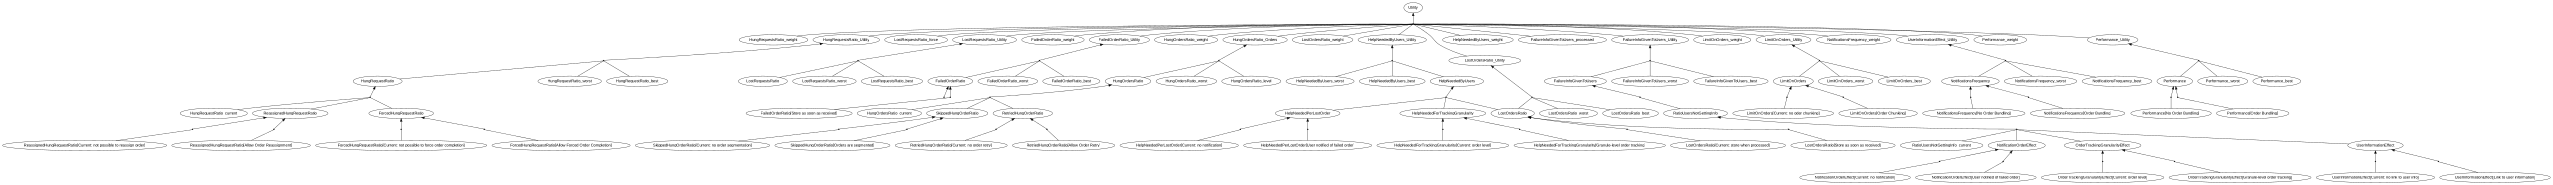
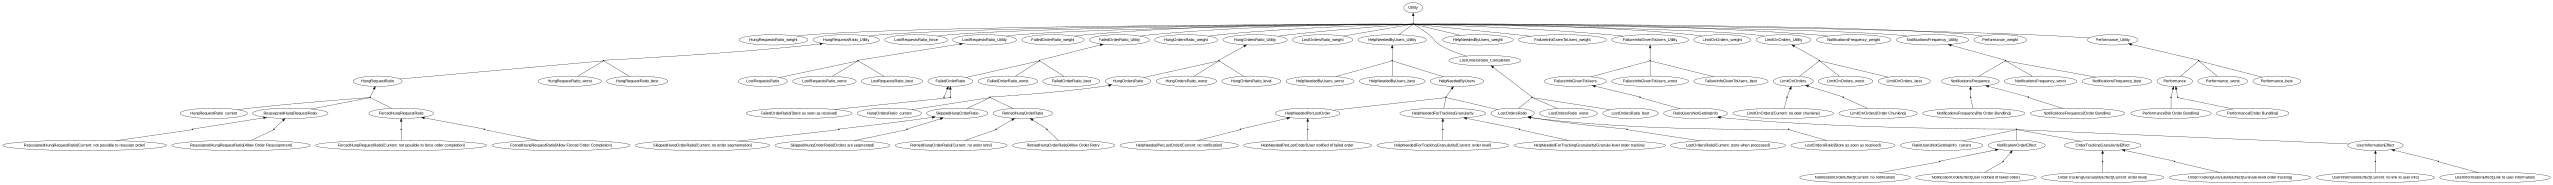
  digraph {
    fontname="Liberation Sans"
    rankdir=BT
    node [fontname="Liberation Sans" shape=oval]
    edge [fontname="Liberation Sans" dir=none]
    AndRef43 [shape=point]
    HungRequestsRatio_weight
    Utility
    AndRef4 [shape=point]
    HungRequestRatio_current
    HungRequestRatio
    AndRef0 [shape=point]
    ReassignedHungRequestRatio
    "ReassignedHungRequestRatio[Current: not possible to reassign order]" [shape=""]
    AndRef1 [shape=point]
    "ReassignedHungRequestRatio[Allow Order Reassignment]" [shape=""]
    AndRef2 [shape=point]
    ForcedHungRequestRatio
    "ForcedHungRequestRatio[Current: not possible to force order completion]" [shape=""]
    AndRef3 [shape=point]
    "ForcedHungRequestRatio[Allow Forced Order Completion]" [shape=""]
    AndRef5 [shape=point]
    HungRequestsRatio_Utility
    HungRequestRatio_worst
    HungRequestRatio_best
    n21 [label=LostRequestsRatio_force]
    AndRef6 [shape=point]
    LostRequestsRatio
    LostRequestsRatio_Utility
    LostRequestsRatio_worst
    LostRequestsRatio_best
    FailedOrderRatio_weight
    AndRef7 [shape=point]
    FailedOrderRatio
    AndRef9 [shape=point]
    FailedOrderRatio_Utility
    AndRef8 [shape=point]
    "FailedOrderRatio[Store as soon as received]" [shape=""]
    FailedOrderRatio_worst
    FailedOrderRatio_best
    HungOrdersRatio_weight
    AndRef14 [shape=point]
    HungOrdersRatio_current
    HungOrdersRatio
    AndRef10 [shape=point]
    SkippedHungOrderRatio
    "SkippedHungOrderRatio[Current: no order segmentation]" [shape=""]
    AndRef11 [shape=point]
    "SkippedHungOrderRatio[Orders are segmented]" [shape=""]
    AndRef12 [shape=point]
    RetriedHungOrderRatio
    "RetriedHungOrderRatio[Current: no order retry]" [shape=""]
    AndRef13 [shape=point]
    "RetriedHungOrderRatio[Allow Order Retry]" [shape=""]
    AndRef15 [shape=point]
-   HungOrdersRatio_Utility [label=HungOrdersRatio_Orders]
+   HungOrdersRatio_Utility
    HungOrdersRatio_worst
    n53 [label=HungOrdersRatio_level]
    LostOrdersRatio_weight
    AndRef16 [shape=point]
    LostOrdersRatio
    AndRef18 [shape=point]
    AndRef23 [shape=point]
-   LostOrdersRatio_Utility
+   LostOrdersRatio_Utility [label=LostOrdersRatio_Completion]
    HelpNeededByUsers
    "LostOrdersRatio[Current: store when processed]" [shape=""]
    AndRef17 [shape=point]
    "LostOrdersRatio[Store as soon as received]" [shape=""]
    LostOrdersRatio_worst
    LostOrdersRatio_best
    HelpNeededByUsers_weight
    AndRef19 [shape=point]
    HelpNeededPerLostOrder
    "HelpNeededPerLostOrder[Current: no notification]" [shape=""]
    AndRef20 [shape=point]
    "HelpNeededPerLostOrder[User notified of failed order]" [shape=""]
    AndRef21 [shape=point]
    HelpNeededForTrackingGranularity
    "HelpNeededForTrackingGranularity[Current: order level]" [shape=""]
    AndRef22 [shape=point]
    "HelpNeededForTrackingGranularity[Granule-level order tracking]" [shape=""]
    AndRef24 [shape=point]
    HelpNeededByUsers_Utility
    HelpNeededByUsers_worst
    HelpNeededByUsers_best
-   FailureInfoGivenToUsers_weight [label=FailureInfoGivenToUsers_processed]
+   FailureInfoGivenToUsers_weight
    AndRef31 [shape=point]
    RatioUsersNotGettingInfo_current
    RatioUsersNotGettingInfo
    AndRef25 [shape=point]
    NotificationOrderEffect
    "NotificationOrderEffect[Current: no notification]" [shape=""]
    AndRef26 [shape=point]
    "NotificationOrderEffect[User notified of failed order]" [shape=""]
    AndRef27 [shape=point]
    OrderTrackingGranularityEffect
    "OrderTrackingGranularityEffect[Current: order level]" [shape=""]
    AndRef28 [shape=point]
    "OrderTrackingGranularityEffect[Granule-level order tracking]" [shape=""]
    AndRef29 [shape=point]
    UserInformationEffect
    "UserInformationEffect[Current: no link to user info]" [shape=""]
    AndRef30 [shape=point]
    "UserInformationEffect[Link to user information]" [shape=""]
    AndRef32 [shape=point]
    FailureInfoGivenToUsers
    AndRef33 [shape=point]
    FailureInfoGivenToUsers_Utility
    FailureInfoGivenToUsers_worst
    FailureInfoGivenToUsers_best
    LimitOnOrders_weight
    AndRef34 [shape=point]
    LimitOnOrders
    AndRef36 [shape=point]
    LimitOnOrders_Utility
    "LimitOnOrders[Current: no oder chunking]" [shape=""]
    AndRef35 [shape=point]
    "LimitOnOrders[Order Chunking]" [shape=""]
    LimitOnOrders_worst
    LimitOnOrders_best
    NotificationsFrequency_weight
    AndRef37 [shape=point]
    NotificationsFrequency
    AndRef39 [shape=point]
-   NotificationsFrequency_Utility [label=UserInformationEffect_Utility]
+   NotificationsFrequency_Utility
    "NotificationsFrequency[No Order Bundling]" [shape=""]
    AndRef38 [shape=point]
    "NotificationsFrequency[Order Bundling]" [shape=""]
    NotificationsFrequency_worst
    NotificationsFrequency_best
    Performance_weight
    AndRef40 [shape=point]
    Performance
    AndRef42 [shape=point]
    Performance_Utility
    "Performance[No Order Bundling]" [shape=""]
    AndRef41 [shape=point]
    "Performance[Order Bundling]" [shape=""]
    Performance_worst
    Performance_best
    AndRef43 -> Utility [dir=""]
    HungRequestsRatio_weight -> AndRef43
    AndRef4 -> HungRequestRatio [dir=""]
    HungRequestRatio_current -> AndRef4
    HungRequestRatio -> AndRef5
    AndRef0 -> ReassignedHungRequestRatio [dir=""]
    ReassignedHungRequestRatio -> AndRef4
    "ReassignedHungRequestRatio[Current: not possible to reassign order]" -> AndRef0
    AndRef1 -> ReassignedHungRequestRatio [dir=""]
    "ReassignedHungRequestRatio[Allow Order Reassignment]" -> AndRef1
    AndRef2 -> ForcedHungRequestRatio [dir=""]
    ForcedHungRequestRatio -> AndRef4
    "ForcedHungRequestRatio[Current: not possible to force order completion]" -> AndRef2
    AndRef3 -> ForcedHungRequestRatio [dir=""]
    "ForcedHungRequestRatio[Allow Forced Order Completion]" -> AndRef3
    AndRef5 -> HungRequestsRatio_Utility [dir=""]
    HungRequestsRatio_Utility -> AndRef43
    HungRequestRatio_worst -> AndRef5
    HungRequestRatio_best -> AndRef5
    n21 -> AndRef43
    AndRef6 -> LostRequestsRatio_Utility [dir=""]
    LostRequestsRatio -> AndRef6
    LostRequestsRatio_Utility -> AndRef43
    LostRequestsRatio_worst -> AndRef6
    LostRequestsRatio_best -> AndRef6
    FailedOrderRatio_weight -> AndRef43
    AndRef7 -> FailedOrderRatio [dir=""]
    FailedOrderRatio -> AndRef9
    AndRef9 -> FailedOrderRatio_Utility [dir=""]
    FailedOrderRatio_Utility -> AndRef43
    AndRef8 -> FailedOrderRatio [dir=""]
    "FailedOrderRatio[Store as soon as received]" -> AndRef8
    FailedOrderRatio_worst -> AndRef9
    FailedOrderRatio_best -> AndRef9
    HungOrdersRatio_weight -> AndRef43
    AndRef14 -> HungOrdersRatio [dir=""]
    HungOrdersRatio_current -> AndRef14
    HungOrdersRatio -> AndRef15
    AndRef10 -> SkippedHungOrderRatio [dir=""]
    SkippedHungOrderRatio -> AndRef14
    "SkippedHungOrderRatio[Current: no order segmentation]" -> AndRef10
    AndRef11 -> SkippedHungOrderRatio [dir=""]
    "SkippedHungOrderRatio[Orders are segmented]" -> AndRef11
    AndRef12 -> RetriedHungOrderRatio [dir=""]
    RetriedHungOrderRatio -> AndRef14
    "RetriedHungOrderRatio[Current: no order retry]" -> AndRef12
    AndRef13 -> RetriedHungOrderRatio [dir=""]
    "RetriedHungOrderRatio[Allow Order Retry]" -> AndRef13
    AndRef15 -> HungOrdersRatio_Utility [dir=""]
    HungOrdersRatio_Utility -> AndRef43
    HungOrdersRatio_worst -> AndRef15
    n53 -> AndRef15
    LostOrdersRatio_weight -> AndRef43
    AndRef16 -> LostOrdersRatio [dir=""]
    LostOrdersRatio -> AndRef18
    LostOrdersRatio -> AndRef23
    AndRef18 -> LostOrdersRatio_Utility [dir=""]
    AndRef23 -> HelpNeededByUsers [dir=""]
    LostOrdersRatio_Utility -> AndRef43
    HelpNeededByUsers -> AndRef24
    "LostOrdersRatio[Current: store when processed]" -> AndRef16
    AndRef17 -> LostOrdersRatio [dir=""]
    "LostOrdersRatio[Store as soon as received]" -> AndRef17
    LostOrdersRatio_worst -> AndRef18
    LostOrdersRatio_best -> AndRef18
    HelpNeededByUsers_weight -> AndRef43
    AndRef19 -> HelpNeededPerLostOrder [dir=""]
    HelpNeededPerLostOrder -> AndRef23
    "HelpNeededPerLostOrder[Current: no notification]" -> AndRef19
    AndRef20 -> HelpNeededPerLostOrder [dir=""]
    "HelpNeededPerLostOrder[User notified of failed order]" -> AndRef20
    AndRef21 -> HelpNeededForTrackingGranularity [dir=""]
    HelpNeededForTrackingGranularity -> AndRef23
    "HelpNeededForTrackingGranularity[Current: order level]" -> AndRef21
    AndRef22 -> HelpNeededForTrackingGranularity [dir=""]
    "HelpNeededForTrackingGranularity[Granule-level order tracking]" -> AndRef22
    AndRef24 -> HelpNeededByUsers_Utility [dir=""]
    HelpNeededByUsers_Utility -> AndRef43
    HelpNeededByUsers_worst -> AndRef24
    HelpNeededByUsers_best -> AndRef24
    FailureInfoGivenToUsers_weight -> AndRef43
    AndRef31 -> RatioUsersNotGettingInfo [dir=""]
    RatioUsersNotGettingInfo_current -> AndRef31
    RatioUsersNotGettingInfo -> AndRef32
    AndRef25 -> NotificationOrderEffect [dir=""]
    NotificationOrderEffect -> AndRef31
    "NotificationOrderEffect[Current: no notification]" -> AndRef25
    AndRef26 -> NotificationOrderEffect [dir=""]
    "NotificationOrderEffect[User notified of failed order]" -> AndRef26
    AndRef27 -> OrderTrackingGranularityEffect [dir=""]
    OrderTrackingGranularityEffect -> AndRef31
    "OrderTrackingGranularityEffect[Current: order level]" -> AndRef27
    AndRef28 -> OrderTrackingGranularityEffect [dir=""]
    "OrderTrackingGranularityEffect[Granule-level order tracking]" -> AndRef28
    AndRef29 -> UserInformationEffect [dir=""]
    UserInformationEffect -> AndRef31
    "UserInformationEffect[Current: no link to user info]" -> AndRef29
    AndRef30 -> UserInformationEffect [dir=""]
    "UserInformationEffect[Link to user information]" -> AndRef30
    AndRef32 -> FailureInfoGivenToUsers [dir=""]
    FailureInfoGivenToUsers -> AndRef33
    AndRef33 -> FailureInfoGivenToUsers_Utility [dir=""]
    FailureInfoGivenToUsers_Utility -> AndRef43
    FailureInfoGivenToUsers_worst -> AndRef33
    FailureInfoGivenToUsers_best -> AndRef33
    LimitOnOrders_weight -> AndRef43
    AndRef34 -> LimitOnOrders [dir=""]
    LimitOnOrders -> AndRef36
    AndRef36 -> LimitOnOrders_Utility [dir=""]
    LimitOnOrders_Utility -> AndRef43
    "LimitOnOrders[Current: no oder chunking]" -> AndRef34
    AndRef35 -> LimitOnOrders [dir=""]
    "LimitOnOrders[Order Chunking]" -> AndRef35
    LimitOnOrders_worst -> AndRef36
    LimitOnOrders_best -> AndRef36
    NotificationsFrequency_weight -> AndRef43
    AndRef37 -> NotificationsFrequency [dir=""]
    NotificationsFrequency -> AndRef39
    AndRef39 -> NotificationsFrequency_Utility [dir=""]
    NotificationsFrequency_Utility -> AndRef43
    "NotificationsFrequency[No Order Bundling]" -> AndRef37
    AndRef38 -> NotificationsFrequency [dir=""]
    "NotificationsFrequency[Order Bundling]" -> AndRef38
    NotificationsFrequency_worst -> AndRef39
    NotificationsFrequency_best -> AndRef39
    Performance_weight -> AndRef43
    AndRef40 -> Performance [dir=""]
    Performance -> AndRef42
    AndRef42 -> Performance_Utility [dir=""]
    Performance_Utility -> AndRef43
    "Performance[No Order Bundling]" -> AndRef40
    AndRef41 -> Performance [dir=""]
    "Performance[Order Bundling]" -> AndRef41
    Performance_worst -> AndRef42
    Performance_best -> AndRef42
  }
